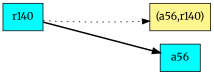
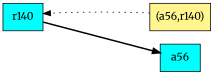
  digraph {
    fontname=Merriweather
    rankdir=LR
    ranksep=2.0
    node [fillcolor=cyan fontname=Merriweather shape=record style=filled]
    edge [fontname=Merriweather]
    n1 [label="{a56}"]
    n2 [fillcolor=khaki1 label="{(a56,r140)}"]
    n3 [label="{r140}"]
-   n3 -> n2 [style=dotted]
+   n2 -> n3 [style=dotted]
    n3 -> n1 [style=bold]
  }
